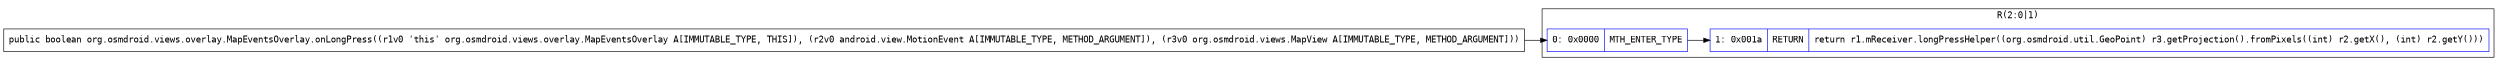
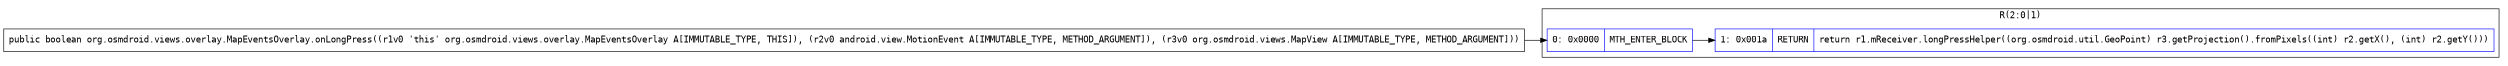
  digraph {
    rankdir=LR
    fontname="DejaVu Sans Mono"
    node [color=blue shape=record fontname="DejaVu Sans Mono"]
    edge [fontname="DejaVu Sans Mono"]
-   n1 [label="{0\:\ 0x0000|MTH_ENTER_TYPE\l}"]
+   n1 [label="{0\:\ 0x0000|MTH_ENTER_BLOCK\l}"]
    n2 [label="{1\:\ 0x001a|RETURN\l|return r1.mReceiver.longPressHelper((org.osmdroid.util.GeoPoint) r3.getProjection().fromPixels((int) r2.getX(), (int) r2.getY()))\l}"]
    n3 [label="{public boolean org.osmdroid.views.overlay.MapEventsOverlay.onLongPress((r1v0 'this' org.osmdroid.views.overlay.MapEventsOverlay A[IMMUTABLE_TYPE, THIS]), (r2v0 android.view.MotionEvent A[IMMUTABLE_TYPE, METHOD_ARGUMENT]), (r3v0 org.osmdroid.views.MapView A[IMMUTABLE_TYPE, METHOD_ARGUMENT])) }" color=""]
    subgraph cluster_1 {
      label="R(2:0|1)"
      n1
      n2
    }
    n1 -> n2
    n3 -> n1
  }
